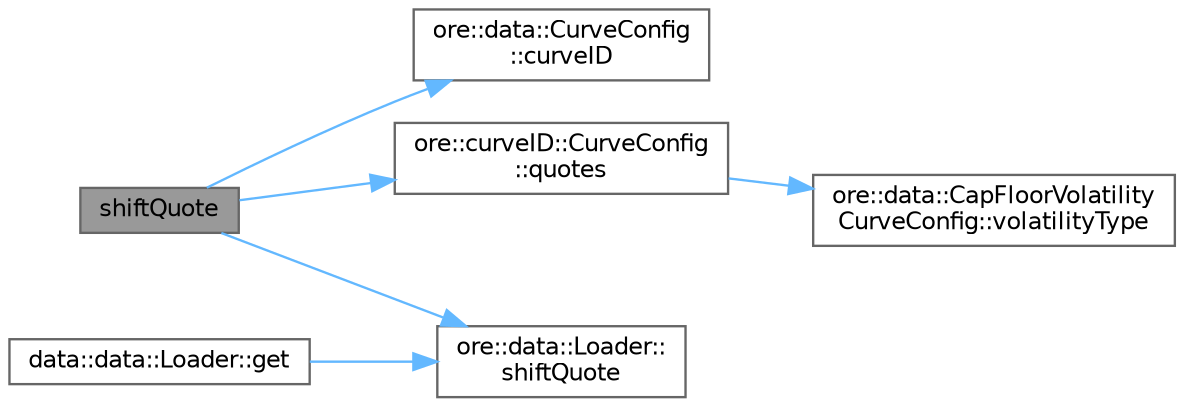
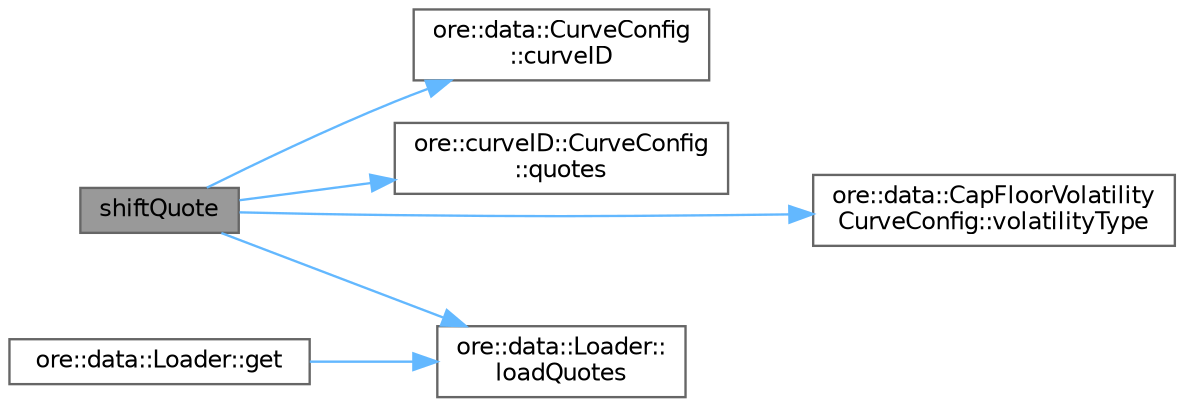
  digraph {
    rankdir=LR
    node [color=grey40 fillcolor=white fontname=Helvetica fontsize=10 shape=box style=filled]
    edge [color=steelblue1 fontname=Helvetica fontsize=10 labelfontname=Helvetica labelfontsize=10 style=solid]
    n1 [color=gray40 fillcolor=grey60 fontcolor=black height=0.2 label=shiftQuote width=0.4]
    n2 [height=0.2 label="ore::data::CurveConfig\l::curveID" width=0.4]
    n3 [height=0.2 label="ore::curveID::CurveConfig\l::quotes" width=0.4]
    n4 [height=0.2 label="ore::data::CapFloorVolatility\lCurveConfig::volatilityType" width=0.4]
-   n5 [height=0.2 label="ore::data::Loader::\lshiftQuote" width=0.4]
-   n6 [height=0.2 label="data::data::Loader::get" width=0.4]
+   n5 [height=0.2 label="ore::data::Loader::\lloadQuotes" width=0.4]
+   n6 [height=0.2 label="ore::data::Loader::get" width=0.4]
    n1 -> n2
    n1 -> n3
-   n3 -> n4
+   n1 -> n4
    n1 -> n5
    n6 -> n5
  }
